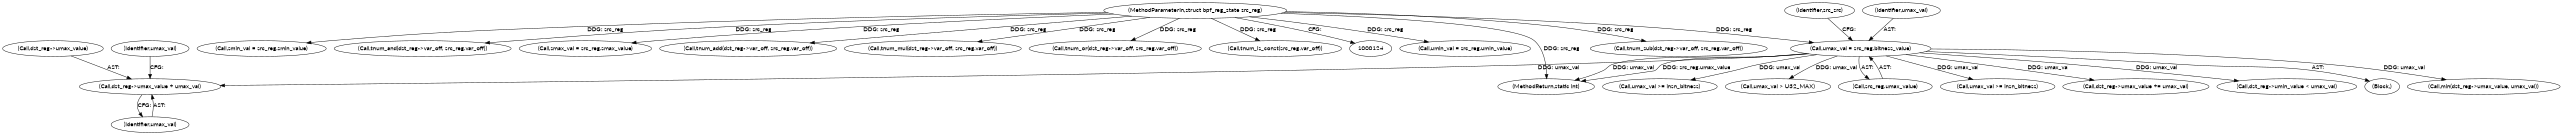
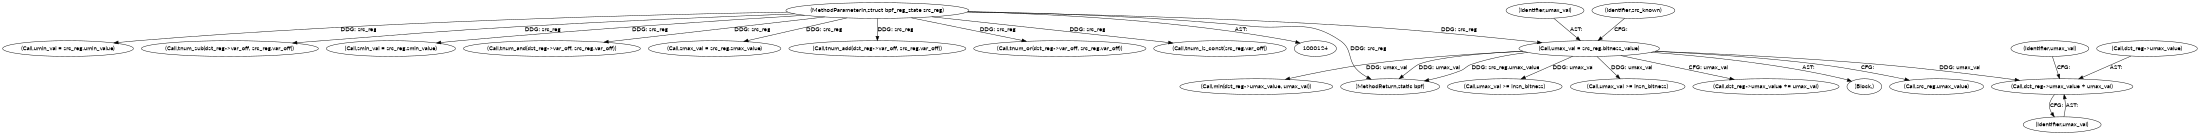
  digraph {
    fontname=Lato
    node [fontname=Lato]
    edge [fontname=Lato]
    n1 [label="(Call,dst_reg->umax_value + umax_val)"]
    n2 [label="(Identifier,umax_val)"]
    n3 [label="(Call,umax_val = src_reg.bitness_value)"]
    n4 [label="(Call,dst_reg->umax_value += umax_val)"]
-   n5 [label="(Call,dst_reg->umin_value < umax_val)"]
    n6 [label="(Block,)"]
    n7 [label="(Call,src_reg.umax_value)"]
    n8 [label="(Call,min(dst_reg->umax_value, umax_val))"]
-   n9 [label="(MethodReturn,static int)"]
+   n9 [label="(MethodReturn,static bpf)"]
    n10 [label="(Call,umax_val >= insn_bitness)"]
-   n11 [label="(Call,umax_val > U32_MAX)"]
    n12 [label="(Call,umax_val >= insn_bitness)"]
    n13 [label="(MethodParameterIn,struct bpf_reg_state src_reg)"]
    n14 [label="(Call,umin_val = src_reg.umin_value)"]
    n15 [label="(Call,tnum_sub(dst_reg->var_off, src_reg.var_off))"]
    n16 [label="(Call,smin_val = src_reg.smin_value)"]
    n17 [label="(Call,tnum_and(dst_reg->var_off, src_reg.var_off))"]
    n18 [label="(Call,smax_val = src_reg.smax_value)"]
    n19 [label="(Call,tnum_add(dst_reg->var_off, src_reg.var_off))"]
-   n20 [label="(Call,tnum_mul(dst_reg->var_off, src_reg.var_off))"]
    n21 [label="(Call,tnum_or(dst_reg->var_off, src_reg.var_off))"]
    n22 [label="(Call,tnum_is_const(src_reg.var_off))"]
    1000124
    n24 [label="(Identifier,umax_val)"]
    n25 [label="(Call,dst_reg->umax_value)"]
    n26 [label="(Identifier,umax_val)"]
-   n27 [label="(Identifier,src_src)"]
+   n27 [label="(Identifier,src_known)"]
    n1 -> n2 [label="CFG: "]
    n2 -> n1 [label="AST: "]
    n3 -> n1 [label="DDG: umax_val"]
-   n3 -> n4 [label="DDG: umax_val"]
-   n3 -> n5 [label="DDG: umax_val"]
+   n3 -> n4 [label="CFG: umax_val"]
    n3 -> n6 [label="AST: "]
-   n3 -> n7 [label="AST: "]
+   n3 -> n7 [label="CFG: "]
    n3 -> n8 [label="DDG: umax_val"]
    n3 -> n9 [label="DDG: umax_val"]
    n3 -> n9 [label="DDG: src_reg.umax_value"]
    n3 -> n10 [label="DDG: umax_val"]
-   n3 -> n11 [label="DDG: umax_val"]
    n3 -> n12 [label="DDG: umax_val"]
-   n7 -> n3 [label="AST: "]
    n13 -> n3 [label="DDG: src_reg"]
    n13 -> n9 [label="DDG: src_reg"]
    n13 -> n14 [label="DDG: src_reg"]
    n13 -> n15 [label="DDG: src_reg"]
    n13 -> n16 [label="DDG: src_reg"]
    n13 -> n17 [label="DDG: src_reg"]
    n13 -> n18 [label="DDG: src_reg"]
    n13 -> n19 [label="DDG: src_reg"]
-   n13 -> n20 [label="DDG: src_reg"]
    n13 -> n21 [label="DDG: src_reg"]
    n13 -> n22 [label="DDG: src_reg"]
-   n13 -> 1000124 [label="CFG: "]
+   n13 -> 1000124 [label="AST: "]
    n24 -> n1 [label="CFG: "]
    n25 -> n1 [label="AST: "]
    n26 -> n3 [label="AST: "]
    n27 -> n3 [label="CFG: "]
  }
